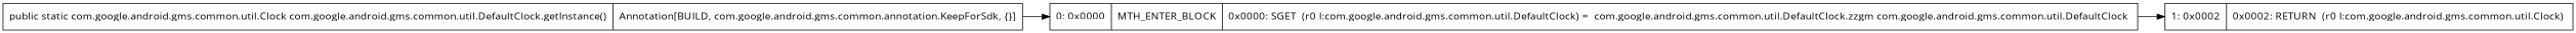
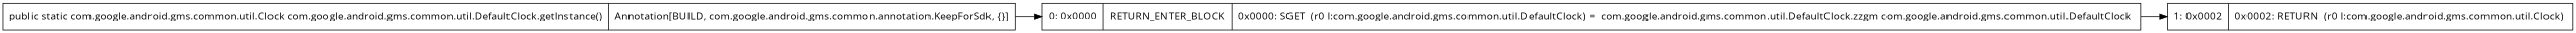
  digraph {
    rankdir=LR
    fontname="Open Sans"
    node [shape=record fontname="Open Sans"]
    edge [fontname="Open Sans"]
-   n1 [label="{0\:\ 0x0000|MTH_ENTER_BLOCK\l|0x0000: SGET  (r0 I:com.google.android.gms.common.util.DefaultClock) =  com.google.android.gms.common.util.DefaultClock.zzgm com.google.android.gms.common.util.DefaultClock \l}"]
+   n1 [label="{0\:\ 0x0000|RETURN_ENTER_BLOCK\l|0x0000: SGET  (r0 I:com.google.android.gms.common.util.DefaultClock) =  com.google.android.gms.common.util.DefaultClock.zzgm com.google.android.gms.common.util.DefaultClock \l}"]
    n2 [label="{1\:\ 0x0002|0x0002: RETURN  (r0 I:com.google.android.gms.common.util.Clock) \l}"]
    n3 [label="{public static com.google.android.gms.common.util.Clock com.google.android.gms.common.util.DefaultClock.getInstance()  | Annotation[BUILD, com.google.android.gms.common.annotation.KeepForSdk, \{\}]\l}"]
    n1 -> n2
    n3 -> n1
  }
